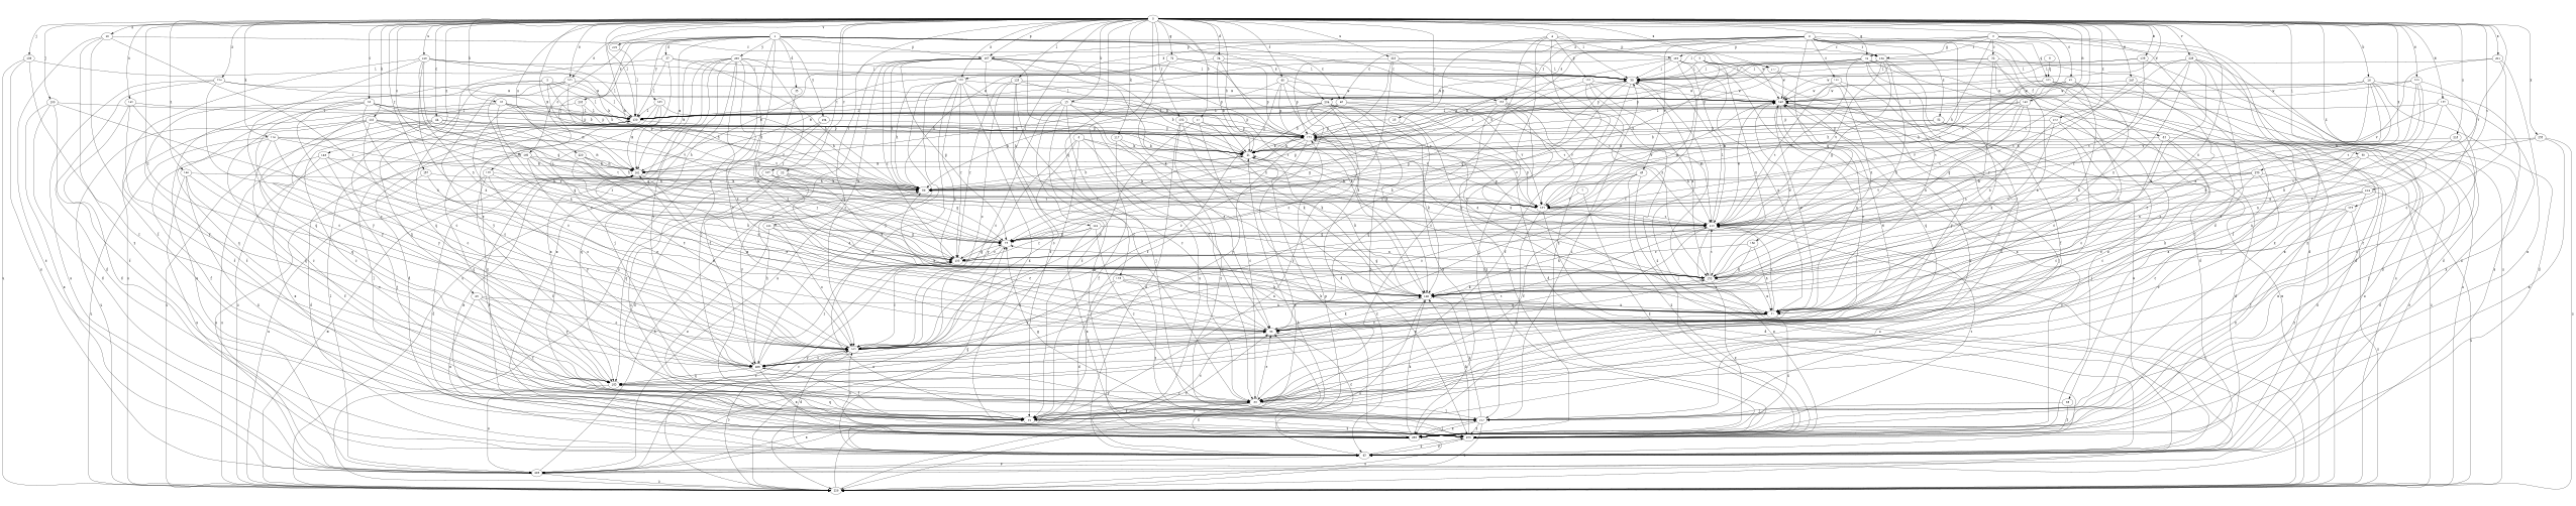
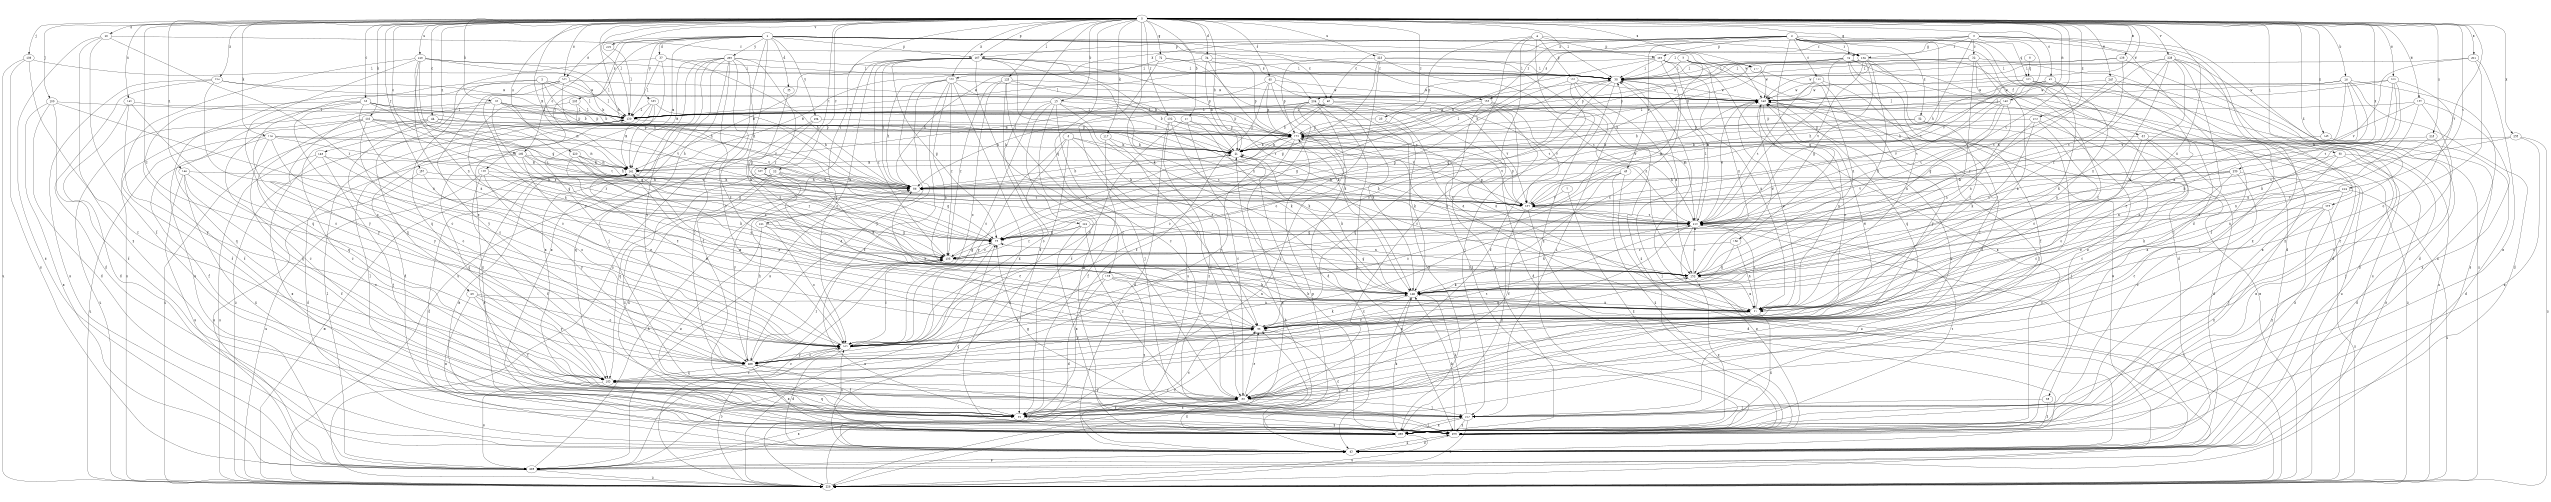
  strict digraph {
    fontname="Courier Prime"
    node [fontname="Courier Prime"]
    edge [fontname="Courier Prime"]
    0
    10
    15
    16
    17
    18
    21
    22
    25
    26
    29
    34
    44
    45
    60
    72
    74
    86
    90
    98
    100
    106
    110
    114
    117
    120
    122
    129
    130
    137
    138
    140
    141
    142
    144
    148
+   149
    152
    160
    167
    178
    187
    192
    200
    201
    202
    207
    211
    214
    215
    216
    218
    220
    223
    228
    230
    237
    247
    248
    250
    254
    255
    257
    273
    275
    277
    194
    64
    279
    205
    195
    109
    258
    162
    172
    53
    43
    33
    268
    183
    n81 [label=91]
    226
    75
    1
    35
    37
    48
    107
    193
    203
    204
    263
    264
    266
    2
    38
    49
    52
    63
    161
    169
    180
    182
    3
    32
    4
    170
    5
    6
    7
    8
    9
    0 -> 10 [label=a]
    0 -> 15 [label=b]
    0 -> 16 [label=b]
    0 -> 17 [label=b]
    0 -> 18 [label=b]
    0 -> 21 [label=b]
    0 -> 22 [label=c]
    0 -> 25 [label=c]
    0 -> 26 [label=c]
    0 -> 29 [label=c]
    0 -> 34 [label=d]
    0 -> 44 [label=e]
    0 -> 45 [label=e]
    0 -> 60 [label=f]
    0 -> 72 [label=g]
    0 -> 74 [label=g]
    0 -> 86 [label=h]
    0 -> 90 [label=i]
    0 -> 98 [label=i]
    0 -> 100 [label=j]
    0 -> 106 [label=j]
    0 -> 110 [label=k]
    0 -> 114 [label=k]
    0 -> 117 [label=k]
    0 -> 120 [label=k]
    0 -> 122 [label=l]
    0 -> 129 [label=l]
    0 -> 130 [label=l]
    0 -> 137 [label=m]
    0 -> 138 [label=m]
    0 -> 140 [label=m]
    0 -> 141 [label=m]
    0 -> 142 [label=n]
    0 -> 144 [label=n]
    0 -> 148 [label=n]
+   0 -> 149 [label=n]
    0 -> 152 [label=n]
    0 -> 160 [label=o]
    0 -> 167 [label=p]
    0 -> 178 [label=q]
    0 -> 187 [label=r]
    0 -> 192 [label=r]
    0 -> 200 [label=s]
    0 -> 201 [label=s]
    0 -> 202 [label=s]
    0 -> 207 [label=t]
    0 -> 211 [label=t]
    0 -> 214 [label=t]
    0 -> 215 [label=t]
    0 -> 216 [label=u]
    0 -> 218 [label=u]
    0 -> 220 [label=u]
    0 -> 223 [label=u]
    0 -> 228 [label=v]
    0 -> 230 [label=v]
    0 -> 237 [label=v]
    0 -> 247 [label=w]
    0 -> 248 [label=w]
    0 -> 250 [label=x]
    0 -> 254 [label=x]
    0 -> 255 [label=x]
    0 -> 257 [label=x]
    0 -> 273 [label=z]
    0 -> 275 [label=z]
    0 -> 277 [label=z]
    10 -> 194 [label=r]
    10 -> 64 [label=f]
    10 -> 279 [label=z]
    10 -> 205 [label=s]
    10 -> 195 [label=r]
    15 -> 130 [label=l]
    15 -> 237 [label=v]
    15 -> 64 [label=f]
    15 -> 109 [label=j]
    15 -> 258 [label=x]
    15 -> 162 [label=o]
    15 -> 172 [label=p]
    15 -> 53 [label=e]
    16 -> 120 [label=k]
    16 -> 130 [label=l]
    16 -> 152 [label=n]
    16 -> 237 [label=v]
    16 -> 248 [label=w]
    16 -> 279 [label=z]
    16 -> 43 [label=d]
    17 -> 120 [label=k]
    17 -> 162 [label=o]
    17 -> 172 [label=p]
    17 -> 33 [label=c]
    18 -> 21 [label=b]
    18 -> 130 [label=l]
    18 -> 141 [label=m]
    18 -> 64 [label=f]
    18 -> 195 [label=r]
    18 -> 172 [label=p]
    18 -> 268 [label=y]
    21 -> 98 [label=i]
    21 -> 120 [label=k]
    21 -> 141 [label=m]
    22 -> 86 [label=h]
    22 -> 120 [label=k]
    22 -> 215 [label=t]
    22 -> 258 [label=x]
    22 -> 268 [label=y]
    22 -> 183 [label=q]
    25 -> 120 [label=k]
    25 -> 172 [label=p]
    26 -> 130 [label=l]
    26 -> 152 [label=n]
    26 -> 215 [label=t]
    26 -> 237 [label=v]
    26 -> 64 [label=f]
    26 -> 162 [label=o]
    26 -> 172 [label=p]
    26 -> 183 [label=q]
    29 -> 64 [label=f]
    29 -> 258 [label=x]
    29 -> 162 [label=o]
    29 -> 268 [label=y]
    29 -> n81 [label=a]
    34 -> 21 [label=b]
    34 -> 98 [label=i]
    34 -> 120 [label=k]
    34 -> 141 [label=m]
    34 -> 172 [label=p]
    44 -> 237 [label=v]
    44 -> 172 [label=p]
    44 -> 33 [label=c]
    44 -> 268 [label=y]
    44 -> 226 [label=u]
    44 -> 75 [label=g]
    45 -> 86 [label=h]
    45 -> 120 [label=k]
    45 -> 215 [label=t]
    45 -> 248 [label=w]
    45 -> n81 [label=a]
    60 -> 120 [label=k]
    60 -> 141 [label=m]
    60 -> 215 [label=t]
    60 -> 248 [label=w]
    60 -> 64 [label=f]
    60 -> 172 [label=p]
    72 -> 86 [label=h]
    72 -> 98 [label=i]
    72 -> 215 [label=t]
    72 -> 226 [label=u]
    74 -> 86 [label=h]
    74 -> 98 [label=i]
    74 -> 215 [label=t]
    74 -> 64 [label=f]
    74 -> 279 [label=z]
    74 -> 172 [label=p]
    74 -> 43 [label=d]
    74 -> n81 [label=a]
    86 -> 21 [label=b]
    86 -> 237 [label=v]
    90 -> 141 [label=m]
    90 -> 152 [label=n]
    90 -> 258 [label=x]
    90 -> 43 [label=d]
    90 -> 33 [label=c]
    98 -> 248 [label=w]
    98 -> 64 [label=f]
    98 -> 172 [label=p]
    98 -> 183 [label=q]
    98 -> 75 [label=g]
    100 -> 130 [label=l]
    100 -> 64 [label=f]
    100 -> 205 [label=s]
    100 -> 53 [label=e]
    100 -> 43 [label=d]
    106 -> 98 [label=i]
    106 -> 205 [label=s]
    106 -> 33 [label=c]
    106 -> 226 [label=u]
    110 -> 86 [label=h]
    110 -> 215 [label=t]
    110 -> 195 [label=r]
    110 -> 162 [label=o]
    110 -> 172 [label=p]
    110 -> 33 [label=c]
    110 -> 183 [label=q]
    110 -> 226 [label=u]
    114 -> 21 [label=b]
    114 -> 141 [label=m]
    114 -> 64 [label=f]
    114 -> 162 [label=o]
    114 -> 183 [label=q]
    114 -> 226 [label=u]
    114 -> 75 [label=g]
    117 -> 21 [label=b]
    117 -> 64 [label=f]
    117 -> 33 [label=c]
    120 -> 53 [label=e]
    120 -> n81 [label=a]
    120 -> 226 [label=u]
    122 -> 152 [label=n]
    122 -> 279 [label=z]
    122 -> 195 [label=r]
    122 -> 33 [label=c]
    122 -> 75 [label=g]
    129 -> 215 [label=t]
    129 -> 248 [label=w]
    129 -> 64 [label=f]
    129 -> 195 [label=r]
    129 -> 162 [label=o]
    129 -> 33 [label=c]
    130 -> 172 [label=p]
    130 -> 226 [label=u]
    137 -> 86 [label=h]
    137 -> 130 [label=l]
    137 -> 258 [label=x]
    137 -> 33 [label=c]
    137 -> n81 [label=a]
    138 -> 98 [label=i]
    138 -> 215 [label=t]
    138 -> 248 [label=w]
    138 -> 43 [label=d]
    140 -> 130 [label=l]
    140 -> 152 [label=n]
    140 -> 215 [label=t]
    140 -> 237 [label=v]
    140 -> 172 [label=p]
    140 -> 75 [label=g]
    141 -> 86 [label=h]
    141 -> 53 [label=e]
    141 -> 43 [label=d]
    142 -> 130 [label=l]
    142 -> 162 [label=o]
    142 -> 43 [label=d]
    142 -> 268 [label=y]
    144 -> 86 [label=h]
    144 -> 64 [label=f]
    144 -> 205 [label=s]
    144 -> 258 [label=x]
    144 -> 33 [label=c]
    148 -> 141 [label=m]
    148 -> 109 [label=j]
    148 -> 258 [label=x]
    148 -> 162 [label=o]
    148 -> 226 [label=u]
+   149 -> 21 [label=b]
+   149 -> 43 [label=d]
    152 -> 120 [label=k]
    152 -> 215 [label=t]
    152 -> 248 [label=w]
    152 -> 258 [label=x]
    152 -> 172 [label=p]
    152 -> n81 [label=a]
    152 -> 75 [label=g]
    160 -> 141 [label=m]
    160 -> 237 [label=v]
    160 -> 195 [label=r]
    160 -> 53 [label=e]
    160 -> 43 [label=d]
    160 -> 183 [label=q]
    160 -> 75 [label=g]
    167 -> 21 [label=b]
    167 -> 86 [label=h]
    167 -> 98 [label=i]
    167 -> 120 [label=k]
    167 -> 141 [label=m]
    167 -> 152 [label=n]
    167 -> 64 [label=f]
    167 -> 195 [label=r]
    167 -> 162 [label=o]
    167 -> 172 [label=p]
    167 -> 33 [label=c]
    167 -> 75 [label=g]
    178 -> 120 [label=k]
    178 -> 279 [label=z]
    178 -> 43 [label=d]
    178 -> 268 [label=y]
    178 -> n81 [label=a]
    187 -> 86 [label=h]
    187 -> 205 [label=s]
    187 -> 53 [label=e]
    192 -> 120 [label=k]
    192 -> 237 [label=v]
    192 -> 279 [label=z]
    192 -> 172 [label=p]
    192 -> 43 [label=d]
    200 -> 120 [label=k]
    200 -> 130 [label=l]
    200 -> 215 [label=t]
    200 -> 248 [label=w]
    200 -> 33 [label=c]
    200 -> n81 [label=a]
    201 -> 98 [label=i]
    201 -> 237 [label=v]
    201 -> 258 [label=x]
    201 -> 162 [label=o]
    202 -> 86 [label=h]
    202 -> 130 [label=l]
    202 -> 248 [label=w]
    202 -> 268 [label=y]
    202 -> 183 [label=q]
    202 -> n81 [label=a]
    207 -> 86 [label=h]
    207 -> 279 [label=z]
    207 -> n81 [label=a]
    207 -> 75 [label=g]
    211 -> 279 [label=z]
    211 -> 162 [label=o]
    211 -> 53 [label=e]
    211 -> 75 [label=g]
    214 -> 120 [label=k]
    214 -> 237 [label=v]
    214 -> 109 [label=j]
    214 -> n81 [label=a]
    214 -> 226 [label=u]
    215 -> 21 [label=b]
    215 -> 98 [label=i]
    215 -> 120 [label=k]
    215 -> 248 [label=w]
    215 -> 279 [label=z]
    215 -> 172 [label=p]
    215 -> 183 [label=q]
    215 -> 75 [label=g]
    216 -> 21 [label=b]
    216 -> 98 [label=i]
    216 -> 130 [label=l]
    216 -> 152 [label=n]
    216 -> 183 [label=q]
    216 -> n81 [label=a]
    216 -> 226 [label=u]
    216 -> 75 [label=g]
    218 -> 21 [label=b]
    218 -> 109 [label=j]
    218 -> n81 [label=a]
    220 -> 86 [label=h]
    220 -> 120 [label=k]
    220 -> 141 [label=m]
    220 -> n81 [label=a]
    220 -> 75 [label=g]
    223 -> 98 [label=i]
    223 -> 152 [label=n]
    223 -> 215 [label=t]
    223 -> 162 [label=o]
    223 -> 172 [label=p]
    223 -> 75 [label=g]
    228 -> 98 [label=i]
    228 -> 120 [label=k]
    228 -> 152 [label=n]
    228 -> 215 [label=t]
    228 -> 205 [label=s]
    228 -> 195 [label=r]
    228 -> 258 [label=x]
    228 -> 33 [label=c]
    230 -> 130 [label=l]
    237 -> 215 [label=t]
    237 -> 248 [label=w]
    237 -> 258 [label=x]
    237 -> 172 [label=p]
    237 -> 43 [label=d]
    247 -> 248 [label=w]
    247 -> 195 [label=r]
    247 -> 53 [label=e]
    247 -> 43 [label=d]
    248 -> 130 [label=l]
    248 -> 109 [label=j]
    248 -> 53 [label=e]
    248 -> n81 [label=a]
    248 -> 226 [label=u]
    250 -> 86 [label=h]
    250 -> 215 [label=t]
    250 -> 237 [label=v]
    250 -> 258 [label=x]
    250 -> 53 [label=e]
    250 -> 33 [label=c]
    254 -> 21 [label=b]
    254 -> 248 [label=w]
    254 -> 205 [label=s]
    254 -> 162 [label=o]
    254 -> 43 [label=d]
    255 -> 21 [label=b]
    255 -> 215 [label=t]
    255 -> 258 [label=x]
    255 -> 226 [label=u]
    257 -> 21 [label=b]
    257 -> 86 [label=h]
    257 -> 248 [label=w]
    257 -> 64 [label=f]
    257 -> 205 [label=s]
    257 -> 195 [label=r]
    257 -> 258 [label=x]
    257 -> 268 [label=y]
    257 -> n81 [label=a]
    273 -> 120 [label=k]
    273 -> 152 [label=n]
    273 -> 172 [label=p]
    273 -> 53 [label=e]
    273 -> 33 [label=c]
    275 -> 215 [label=t]
    275 -> 279 [label=z]
    275 -> 258 [label=x]
    275 -> 33 [label=c]
    275 -> 226 [label=u]
    277 -> 152 [label=n]
    277 -> 248 [label=w]
    194 -> 98 [label=i]
    194 -> 152 [label=n]
    194 -> 237 [label=v]
    194 -> 172 [label=p]
    194 -> 53 [label=e]
    194 -> 226 [label=u]
    194 -> 75 [label=g]
    64 -> 248 [label=w]
    64 -> 279 [label=z]
    64 -> 53 [label=e]
    64 -> 183 [label=q]
    279 -> 120 [label=k]
    279 -> 130 [label=l]
    279 -> 141 [label=e]
    279 -> 43 [label=d]
    205 -> 86 [label=h]
    205 -> 98 [label=i]
    205 -> 130 [label=l]
    205 -> 195 [label=r]
    205 -> 226 [label=u]
    195 -> 152 [label=n]
    195 -> 75 [label=g]
    109 -> 98 [label=i]
    109 -> 120 [label=k]
    109 -> 279 [label=z]
    109 -> 258 [label=x]
    109 -> 268 [label=y]
    109 -> 226 [label=u]
    109 -> 75 [label=g]
    258 -> 21 [label=b]
    258 -> 120 [label=k]
    258 -> 141 [label=m]
    258 -> 215 [label=t]
    258 -> 109 [label=j]
    258 -> 162 [label=o]
    258 -> 53 [label=e]
    258 -> 226 [label=u]
    162 -> 141 [label=m]
    162 -> 248 [label=w]
    162 -> 195 [label=r]
    162 -> 43 [label=d]
    162 -> 268 [label=y]
    172 -> 21 [label=b]
    172 -> 237 [label=v]
    172 -> 205 [label=s]
    172 -> 195 [label=r]
    172 -> 268 [label=y]
    53 -> 86 [label=h]
    53 -> 120 [label=k]
    53 -> 141 [label=m]
    53 -> 162 [label=o]
    43 -> 248 [label=w]
    43 -> 279 [label=z]
    43 -> 205 [label=s]
    43 -> 172 [label=p]
    43 -> 53 [label=e]
    43 -> 75 [label=g]
    33 -> 64 [label=f]
    33 -> 205 [label=s]
    33 -> 109 [label=j]
    33 -> 258 [label=x]
    33 -> 53 [label=e]
    268 -> 86 [label=h]
    268 -> 215 [label=t]
    268 -> 64 [label=f]
    268 -> 195 [label=r]
    268 -> 258 [label=x]
    268 -> 162 [label=o]
    268 -> 183 [label=q]
    183 -> 152 [label=n]
    183 -> 205 [label=s]
    183 -> 33 [label=c]
    n81 -> 215 [label=t]
    n81 -> 248 [label=w]
    n81 -> 258 [label=x]
    n81 -> 53 [label=e]
    226 -> 21 [label=b]
    226 -> 98 [label=i]
    226 -> 141 [label=m]
    226 -> 215 [label=t]
    226 -> 248 [label=w]
    226 -> 195 [label=r]
    226 -> 162 [label=o]
    226 -> 53 [label=e]
    75 -> 195 [label=r]
    75 -> 226 [label=u]
    1 -> 141 [label=m]
    1 -> 160 [label=o]
    1 -> 167 [label=p]
    1 -> 202 [label=s]
    1 -> 248 [label=w]
    1 -> 277 [label=z]
    1 -> 109 [label=j]
    1 -> 226 [label=u]
    1 -> 35 [label=d]
    1 -> 37 [label=d]
    1 -> 48 [label=e]
    1 -> 107 [label=j]
    1 -> 193 [label=r]
    1 -> 203 [label=s]
    1 -> 204 [label=s]
    1 -> 263 [label=y]
    1 -> 264 [label=y]
    1 -> 266 [label=y]
    35 -> 75 [label=g]
    37 -> 86 [label=h]
    37 -> 98 [label=i]
    37 -> 130 [label=l]
    37 -> 162 [label=o]
    37 -> 183 [label=q]
    48 -> 21 [label=b]
    48 -> 86 [label=h]
    48 -> 130 [label=l]
    48 -> 237 [label=v]
    48 -> n81 [label=a]
    107 -> 86 [label=h]
    107 -> 64 [label=f]
    107 -> 195 [label=r]
    107 -> 268 [label=y]
    107 -> 226 [label=u]
    193 -> 130 [label=l]
    193 -> 215 [label=t]
    193 -> 237 [label=v]
    193 -> 279 [label=z]
    193 -> 258 [label=x]
    193 -> 43 [label=d]
    193 -> 75 [label=g]
    203 -> 130 [label=l]
    203 -> 237 [label=v]
    203 -> 162 [label=o]
    204 -> 86 [label=h]
    204 -> 120 [label=k]
    204 -> 130 [label=l]
    204 -> 64 [label=f]
    204 -> 279 [label=z]
    204 -> 258 [label=x]
    204 -> 162 [label=o]
    204 -> 43 [label=d]
    204 -> n81 [label=a]
    263 -> 86 [label=h]
    263 -> 130 [label=l]
    263 -> 141 [label=m]
    263 -> 258 [label=x]
    263 -> 43 [label=d]
    264 -> 152 [label=n]
    264 -> 172 [label=p]
    264 -> 183 [label=q]
    266 -> 98 [label=i]
    266 -> 120 [label=k]
    266 -> 141 [label=m]
    266 -> 279 [label=z]
    266 -> 195 [label=r]
    266 -> 109 [label=j]
    266 -> 258 [label=x]
    266 -> 162 [label=o]
    266 -> 53 [label=e]
    266 -> 268 [label=y]
    266 -> 226 [label=u]
    2 -> 86 [label=h]
    2 -> 167 [label=p]
    2 -> 215 [label=t]
    2 -> 257 [label=x]
    2 -> 194 [label=r]
    2 -> 43 [label=d]
    2 -> 48 [label=e]
    2 -> 193 [label=r]
    2 -> 38 [label=d]
    2 -> 49 [label=e]
    2 -> 52 [label=e]
    2 -> 63 [label=f]
    2 -> 161 [label=o]
    2 -> 169 [label=p]
    2 -> 180 [label=q]
    2 -> 182 [label=q]
    38 -> 279 [label=z]
    38 -> 109 [label=j]
    49 -> 86 [label=h]
    49 -> 64 [label=f]
    49 -> 279 [label=z]
    49 -> 162 [label=o]
    49 -> 226 [label=u]
    52 -> 21 [label=b]
    52 -> 172 [label=p]
    52 -> 33 [label=c]
    52 -> 226 [label=u]
    63 -> 21 [label=b]
    63 -> 205 [label=s]
    63 -> 109 [label=j]
    63 -> 162 [label=o]
    63 -> 43 [label=d]
    161 -> 215 [label=t]
    161 -> 248 [label=w]
    161 -> 64 [label=f]
    161 -> 268 [label=y]
    169 -> 21 [label=b]
    169 -> 98 [label=i]
    169 -> 130 [label=l]
    169 -> 215 [label=t]
    169 -> 279 [label=z]
    169 -> 53 [label=e]
    169 -> n81 [label=a]
    180 -> 120 [label=k]
    180 -> 195 [label=r]
    180 -> n81 [label=a]
    182 -> 86 [label=h]
    182 -> 248 [label=w]
    182 -> 109 [label=j]
    182 -> 162 [label=o]
    182 -> 226 [label=u]
    3 -> 74 [label=g]
    3 -> 86 [label=h]
    3 -> 98 [label=i]
    3 -> 237 [label=v]
    3 -> 194 [label=r]
    3 -> 64 [label=f]
    3 -> 279 [label=z]
    3 -> 258 [label=x]
    3 -> 226 [label=u]
    3 -> 204 [label=s]
    3 -> 32 [label=c]
    32 -> 98 [label=i]
    32 -> 120 [label=k]
    32 -> 172 [label=p]
    32 -> 53 [label=e]
    32 -> 43 [label=d]
    32 -> n81 [label=a]
    4 -> 194 [label=r]
    4 -> 279 [label=z]
    4 -> 162 [label=o]
    4 -> 172 [label=p]
    4 -> 33 [label=c]
    4 -> 169 [label=p]
    4 -> 170 [label=p]
    170 -> 152 [label=n]
    170 -> 248 [label=w]
    170 -> 279 [label=z]
    170 -> 109 [label=j]
    170 -> 75 [label=g]
    5 -> 21 [label=b]
    5 -> 86 [label=h]
    5 -> 130 [label=l]
    5 -> 248 [label=w]
    5 -> 205 [label=s]
    5 -> 268 [label=y]
    6 -> 21 [label=b]
    6 -> 215 [label=t]
    6 -> 205 [label=s]
    6 -> 162 [label=o]
    6 -> 53 [label=e]
    6 -> 268 [label=y]
    7 -> 237 [label=v]
    7 -> 279 [label=z]
    8 -> 182 [label=q]
    9 -> 98 [label=i]
    9 -> 152 [label=n]
    9 -> 33 [label=c]
    9 -> 183 [label=q]
    9 -> 75 [label=g]
  }
